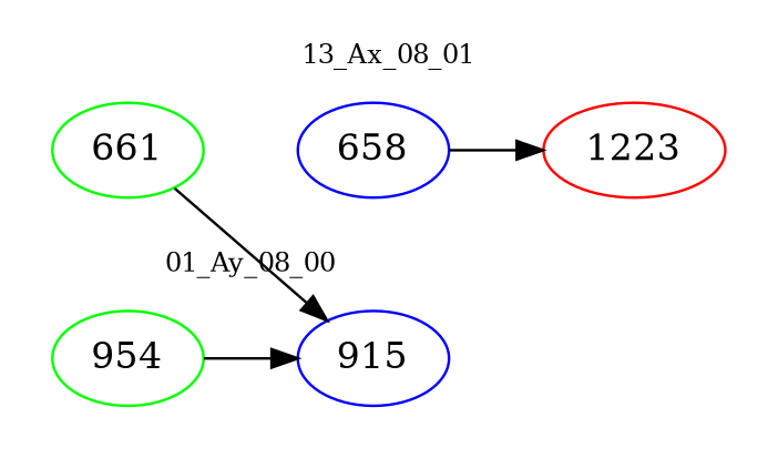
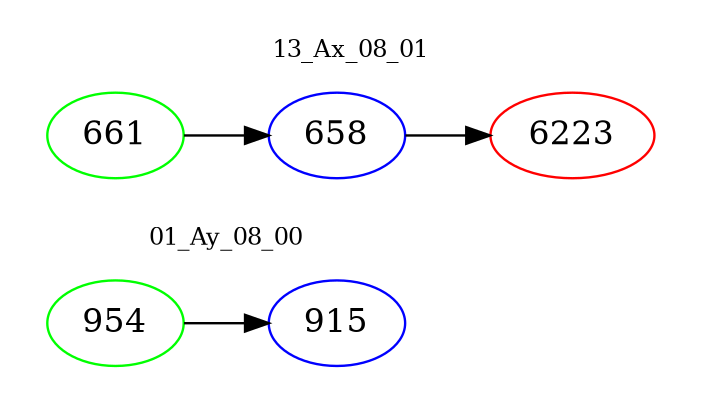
  digraph {
    rankdir=LR
    node [color=green]
    edge [color=black]
    n1 [label=661]
    n2 [color=blue label=658]
-   n3 [color=red label=1223]
+   n3 [color=red label=6223]
    n4 [label=954]
    n5 [color=blue label=915]
    subgraph cluster_1 {
      color=white
      fontsize=10
      label="13_Ax_08_01"
      n1
      n2
      n3
    }
    subgraph cluster_2 {
      color=white
      fontsize=10
      label="01_Ay_08_00"
      n4
      n5
    }
-   n1 -> n5
+   n1 -> n2
    n2 -> n3
    n4 -> n5
  }
